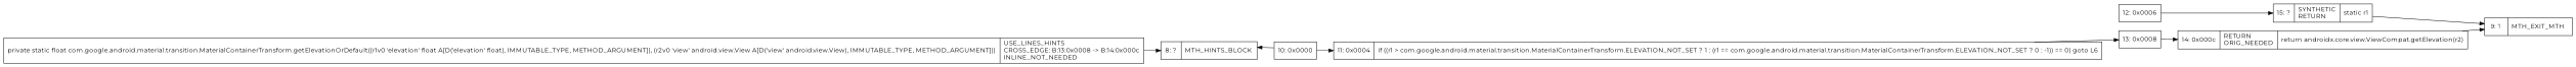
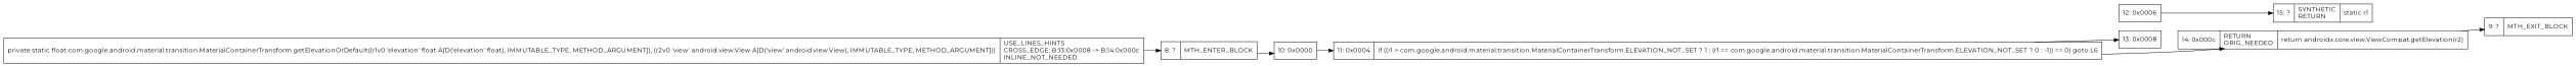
  digraph {
    fontname=Montserrat
    rankdir=LR
    node [fontname=Montserrat shape=record]
    edge [fontname=Montserrat]
-   n1 [label="{8\:\ ?|MTH_HINTS_BLOCK\l}"]
+   n1 [label="{8\:\ ?|MTH_ENTER_BLOCK\l}"]
    n2 [label="{10\:\ 0x0000}"]
    n3 [label="{11\:\ 0x0004|if ((r1 \> com.google.android.material.transition.MaterialContainerTransform.ELEVATION_NOT_SET ? 1 : (r1 == com.google.android.material.transition.MaterialContainerTransform.ELEVATION_NOT_SET ? 0 : \-1)) == 0) goto L6\l}"]
    n4 [label="{13\:\ 0x0008}"]
    n5 [label="{12\:\ 0x0006}"]
    n6 [label="{15\:\ ?|SYNTHETIC\lRETURN\l|static r1\l}"]
    n7 [label="{14\:\ 0x000c|RETURN\lORIG_NEEDED\l|return androidx.core.view.ViewCompat.getElevation(r2)\l}"]
-   n8 [label="{9\:\ ?|MTH_EXIT_MTH\l}"]
+   n8 [label="{9\:\ ?|MTH_EXIT_BLOCK\l}"]
    n9 [label="{private static float com.google.android.material.transition.MaterialContainerTransform.getElevationOrDefault((r1v0 'elevation' float A[D('elevation' float), IMMUTABLE_TYPE, METHOD_ARGUMENT]), (r2v0 'view' android.view.View A[D('view' android.view.View), IMMUTABLE_TYPE, METHOD_ARGUMENT]))  | USE_LINES_HINTS\lCROSS_EDGE: B:13:0x0008 \-\> B:14:0x000c\lINLINE_NOT_NEEDED\l}"]
-   n2 -> n1
+   n1 -> n2
    n2 -> n3
    n3 -> n4
-   n4 -> n7
+   n3 -> n7
    n5 -> n6
-   n6 -> n8
    n7 -> n8
    n9 -> n1
  }
